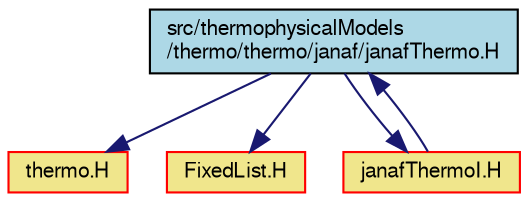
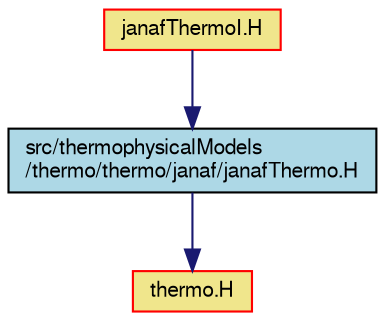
  digraph {
    node [color=red fillcolor=khaki fontname=FreeSans fontsize=10 shape=record style=filled]
    edge [color=midnightblue fontname=FreeSans fontsize=10 labelfontname=FreeSans labelfontsize=10 style=solid]
    n1 [color=black fillcolor=lightblue fontcolor=black height=0.2 label="src/thermophysicalModels\l/thermo/thermo/janaf/janafThermo.H" width=0.4]
    n2 [height=0.2 label="thermo.H" width=0.4]
-   n3 [height=0.2 label="FixedList.H" width=0.4]
    n4 [height=0.2 label="janafThermoI.H" width=0.4]
    n1 -> n2
-   n1 -> n3
-   n1 -> n4
    n4 -> n1
  }
